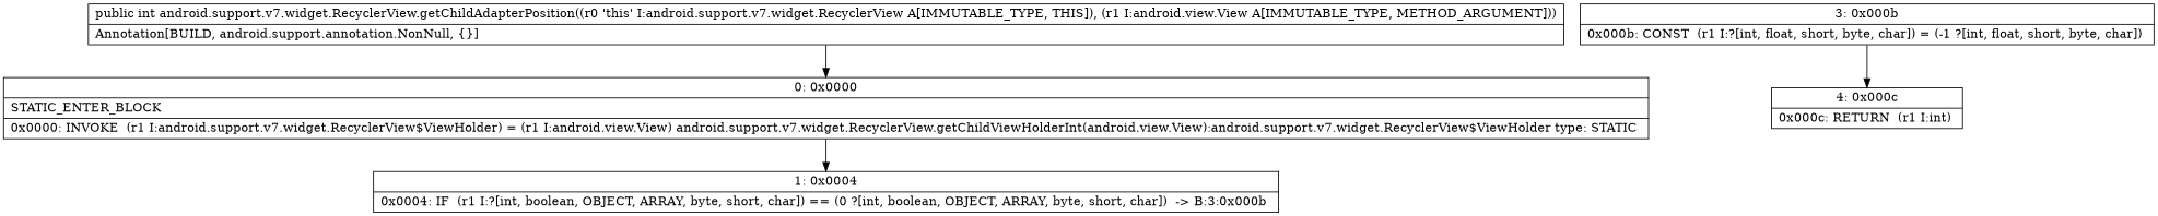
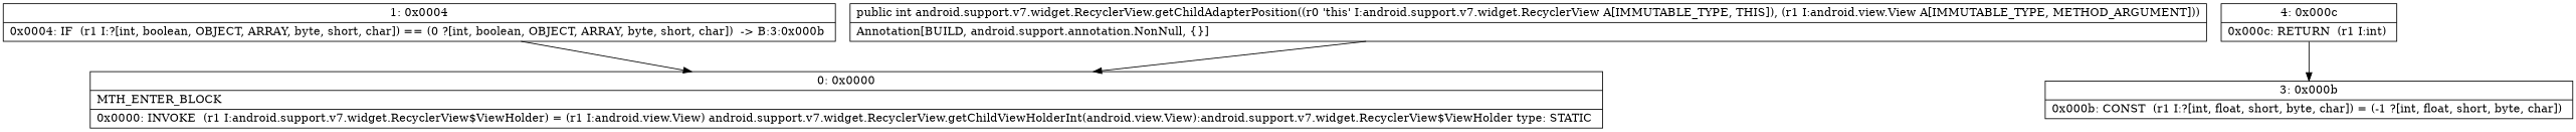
  digraph {
    node [shape=record]
-   n1 [label="{0\:\ 0x0000|STATIC_ENTER_BLOCK\l|0x0000: INVOKE  (r1 I:android.support.v7.widget.RecyclerView$ViewHolder) = (r1 I:android.view.View) android.support.v7.widget.RecyclerView.getChildViewHolderInt(android.view.View):android.support.v7.widget.RecyclerView$ViewHolder type: STATIC \l}"]
+   n1 [label="{0\:\ 0x0000|MTH_ENTER_BLOCK\l|0x0000: INVOKE  (r1 I:android.support.v7.widget.RecyclerView$ViewHolder) = (r1 I:android.view.View) android.support.v7.widget.RecyclerView.getChildViewHolderInt(android.view.View):android.support.v7.widget.RecyclerView$ViewHolder type: STATIC \l}"]
    n2 [label="{1\:\ 0x0004|0x0004: IF  (r1 I:?[int, boolean, OBJECT, ARRAY, byte, short, char]) == (0 ?[int, boolean, OBJECT, ARRAY, byte, short, char])  \-\> B:3:0x000b \l}"]
    n3 [label="{3\:\ 0x000b|0x000b: CONST  (r1 I:?[int, float, short, byte, char]) = (\-1 ?[int, float, short, byte, char]) \l}"]
    n4 [label="{4\:\ 0x000c|0x000c: RETURN  (r1 I:int) \l}"]
    n5 [label="{public int android.support.v7.widget.RecyclerView.getChildAdapterPosition((r0 'this' I:android.support.v7.widget.RecyclerView A[IMMUTABLE_TYPE, THIS]), (r1 I:android.view.View A[IMMUTABLE_TYPE, METHOD_ARGUMENT]))  | Annotation[BUILD, android.support.annotation.NonNull, \{\}]\l}"]
-   n1 -> n2
-   n3 -> n4
+   n2 -> n1
+   n4 -> n3
    n5 -> n1
  }
